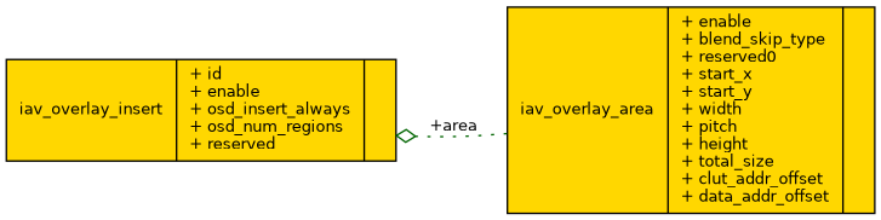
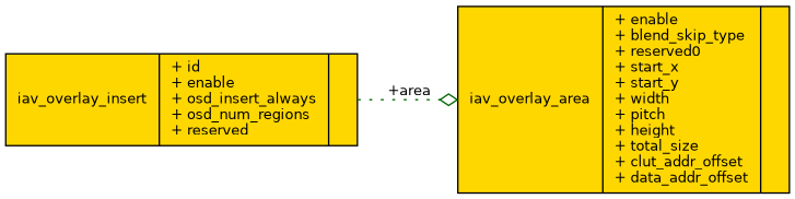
  digraph {
    rankdir=LR
    node [color=black fillcolor=gold fontname=Helvetica fontsize=10 shape=record style=filled]
    n1 [fontcolor=black height=0.2 label="{iav_overlay_insert\n|+ id\l+ enable\l+ osd_insert_always\l+ osd_num_regions\l+ reserved\l|}" width=0.4]
    n2 [height=0.2 label="{iav_overlay_area\n|+ enable\l+ blend_skip_type\l+ reserved0\l+ start_x\l+ start_y\l+ width\l+ pitch\l+ height\l+ total_size\l+ clut_addr_offset\l+ data_addr_offset\l|}" width=0.4]
-   n2 -> n1 [arrowhead=odiamond color=darkgreen fontname=Helvetica fontsize=10 label=" +area" labelfontname=Helvetica labelfontsize=10 style=dotted]
+   n1 -> n2 [arrowhead=odiamond color=darkgreen fontname=Helvetica fontsize=10 label=" +area" labelfontname=Helvetica labelfontsize=10 style=dotted]
  }
